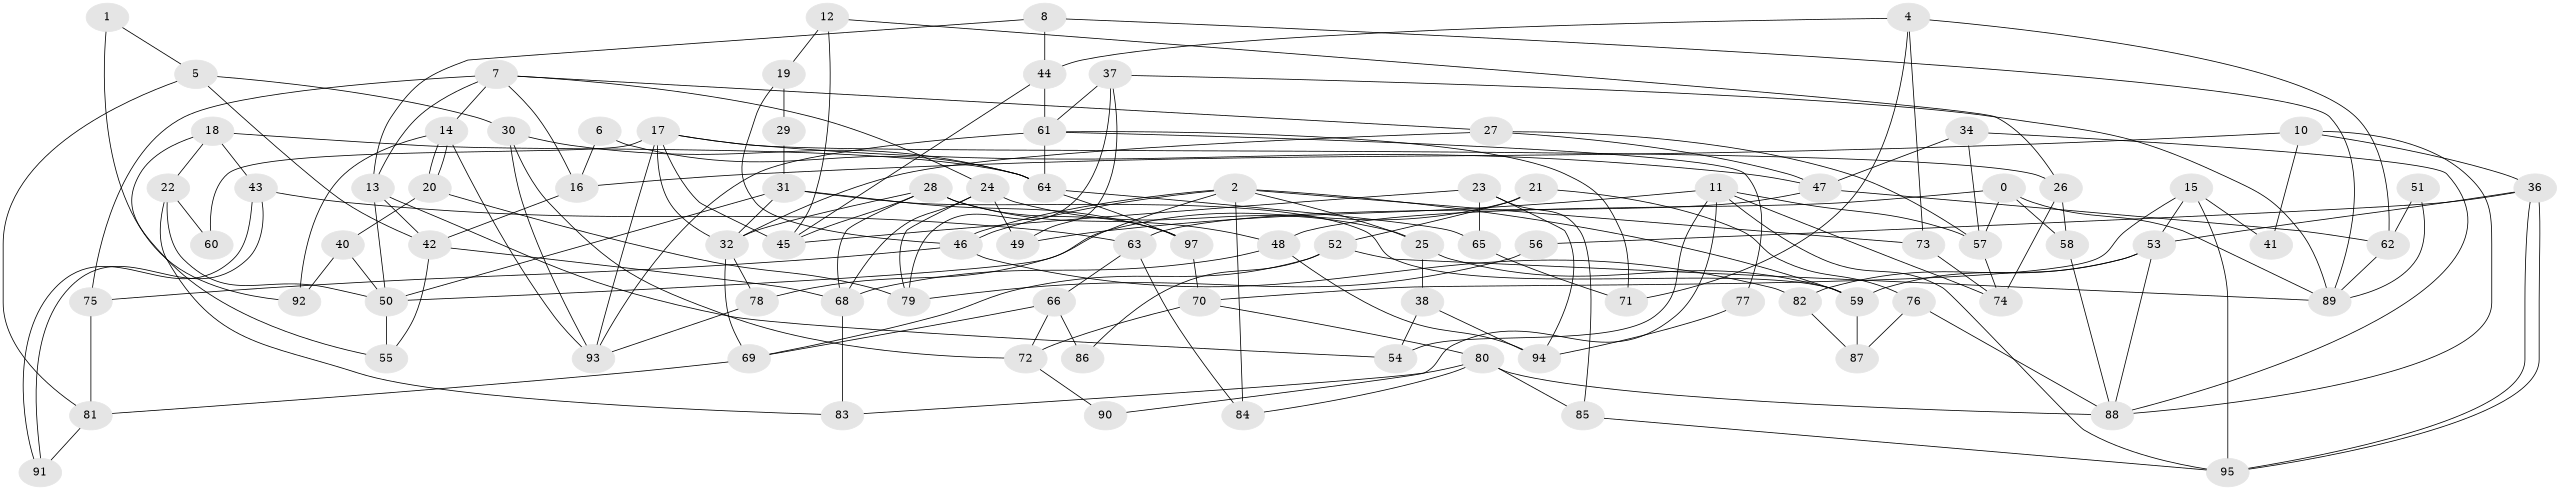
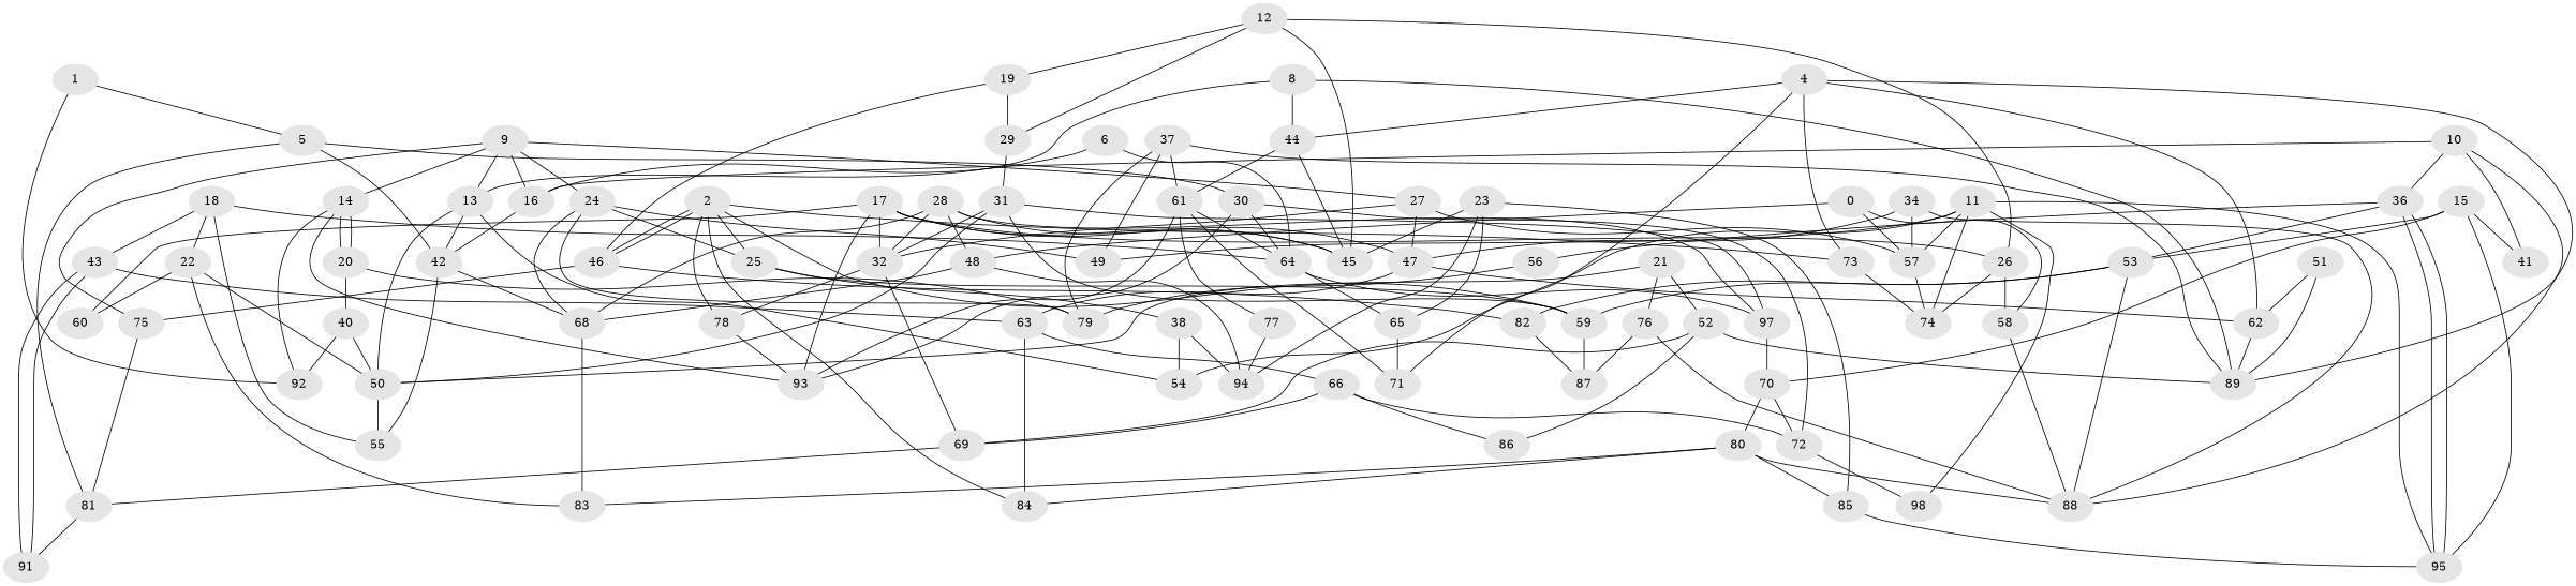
  graph {
    node [color=gray90 style=filled]
    1
    5
    92
    30
    42
    81
    2
    25
    46
    59
    73
    78
    84
    38
    75
    82
    87
    74
    93
    n20 [label=0]
    48
    57
    58
    94
    68
    88
    4
    44
    62
    71
    89
    45
    61
    64
    72
    55
    91
    6
    16
    65
    n41 [label=97]
-   7
+   7 [label=9]
    13
    14
    24
    27
    54
    50
    20
    49
    79
    32
    47
    8
    17
    26
    60
    80
    83
    85
    10
    36
    41
    95
    53
    56
    11
-   90
+   90 [label=98]
    12
    19
    29
    31
    40
    15
    70
    69
    63
    18
    22
    43
    21
    52
    76
    86
    23
    28
    34
    37
    77
    66
    51
    1 -- 5
    1 -- 92
    5 -- 30
    5 -- 42
    5 -- 81
    30 -- 93
    30 -- 64
    30 -- 72
    42 -- 68
    42 -- 55
    81 -- 91
    2 -- 25
    2 -- 46
    2 -- 46
    2 -- 59
    2 -- 73
    2 -- 78
    2 -- 84
    25 -- 59
    25 -- 38
    46 -- 75
    46 -- 82
    59 -- 87
    73 -- 74
    78 -- 93
    38 -- 94
    38 -- 54
    75 -- 81
    82 -- 87
    n20 -- 48
    n20 -- 57
    n20 -- 58
    48 -- 94
    48 -- 68
    57 -- 74
    58 -- 88
    68 -- 83
    4 -- 73
    4 -- 44
    4 -- 62
    4 -- 71
-   n20 -- 89
+   4 -- 89
    44 -- 45
    44 -- 61
    62 -- 89
    61 -- 93
    61 -- 71
    61 -- 64
    61 -- 77
    64 -- 65
    64 -- n41
    72 -- 90
    6 -- 64
    6 -- 16
    16 -- 42
    65 -- 71
    n41 -- 70
    7 -- 75
    7 -- 16
    7 -- 13
    7 -- 14
    7 -- 24
    7 -- 27
    13 -- 42
    13 -- 54
    13 -- 50
    14 -- 92
    14 -- 93
    14 -- 20
    14 -- 20
    24 -- 25
    24 -- 68
    24 -- 49
    24 -- 79
    27 -- 57
    27 -- 32
    27 -- 47
    50 -- 55
    20 -- 79
    20 -- 40
    32 -- 78
    32 -- 69
    47 -- 62
    47 -- 63
    8 -- 44
    8 -- 89
    8 -- 13
    17 -- 93
    17 -- 45
    17 -- 32
    17 -- 47
    17 -- 26
    17 -- 60
    26 -- 74
    26 -- 58
    80 -- 84
    80 -- 88
    80 -- 83
    80 -- 85
    85 -- 95
    10 -- 88
    10 -- 16
    10 -- 36
    10 -- 41
    36 -- 95
    36 -- 95
    36 -- 53
    36 -- 56
    53 -- 59
    53 -- 82
    53 -- 88
    56 -- 79
    11 -- 74
    11 -- 57
    11 -- 54
    11 -- 49
    11 -- 95
    11 -- 90
    12 -- 45
    12 -- 26
    12 -- 19
+   12 -- 29
    19 -- 46
    19 -- 29
    29 -- 31
    31 -- 59
    31 -- n41
    31 -- 50
    31 -- 32
    40 -- 92
    40 -- 50
    15 -- 41
    15 -- 95
    15 -- 53
    15 -- 70
    70 -- 72
    70 -- 80
    69 -- 81
    63 -- 84
    63 -- 66
    18 -- 64
    18 -- 55
    18 -- 22
    18 -- 43
    22 -- 50
    22 -- 60
    22 -- 83
    43 -- 91
    43 -- 91
    43 -- 63
    21 -- 50
    21 -- 52
    21 -- 76
    52 -- 89
    52 -- 69
    52 -- 86
    76 -- 87
    76 -- 88
    23 -- 94
    23 -- 45
    23 -- 65
    23 -- 85
    28 -- 48
    28 -- 68
    28 -- 45
    28 -- n41
    28 -- 32
    34 -- 57
    34 -- 88
    34 -- 47
    37 -- 89
    37 -- 61
    37 -- 49
    37 -- 79
    77 -- 94
    66 -- 72
    66 -- 69
    66 -- 86
    51 -- 62
    51 -- 89
  }
